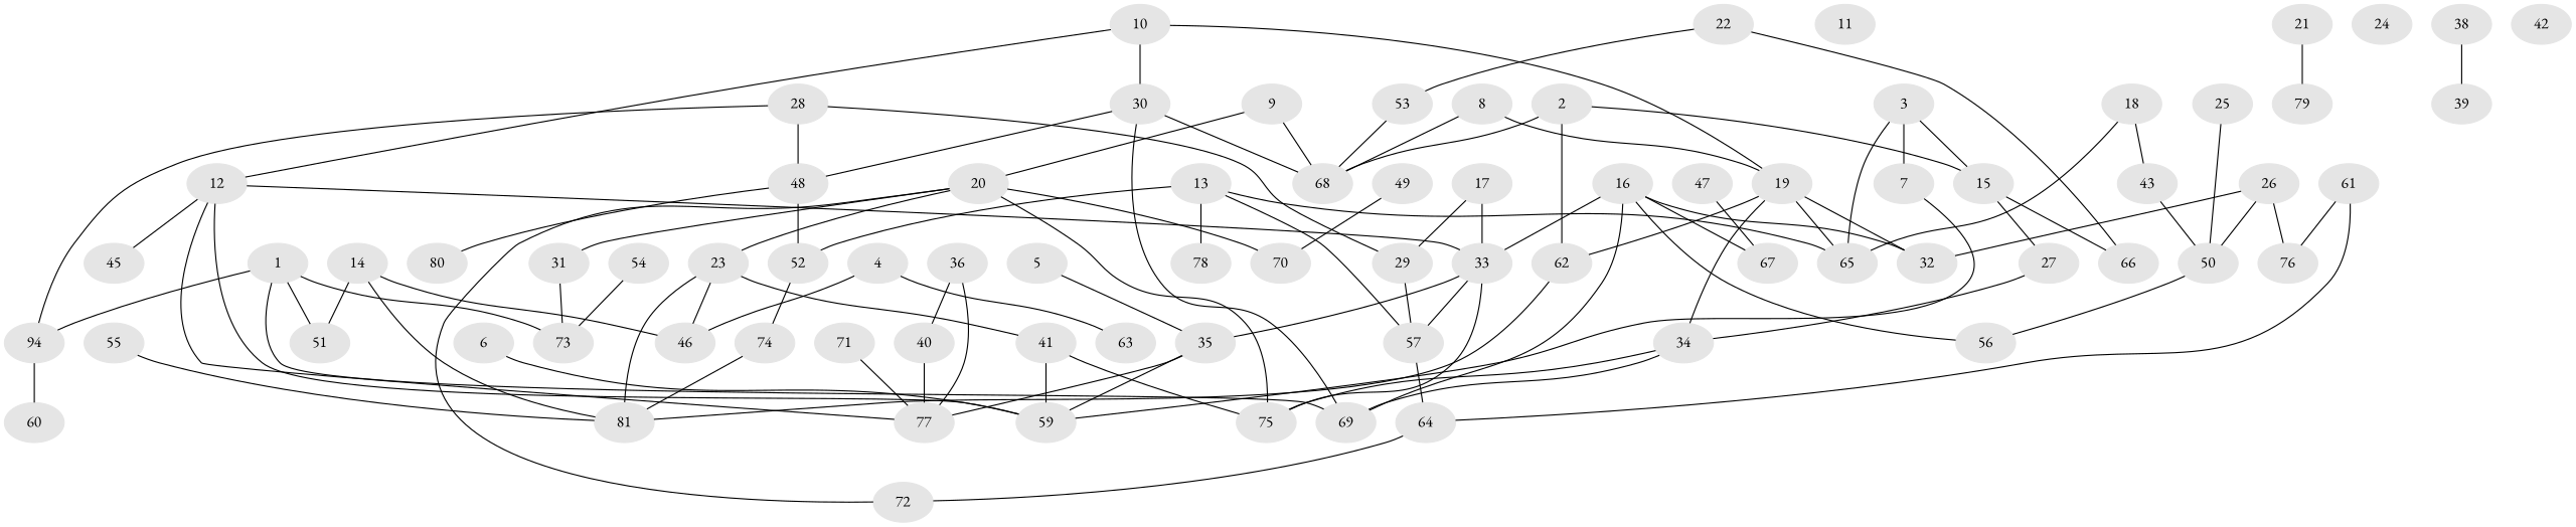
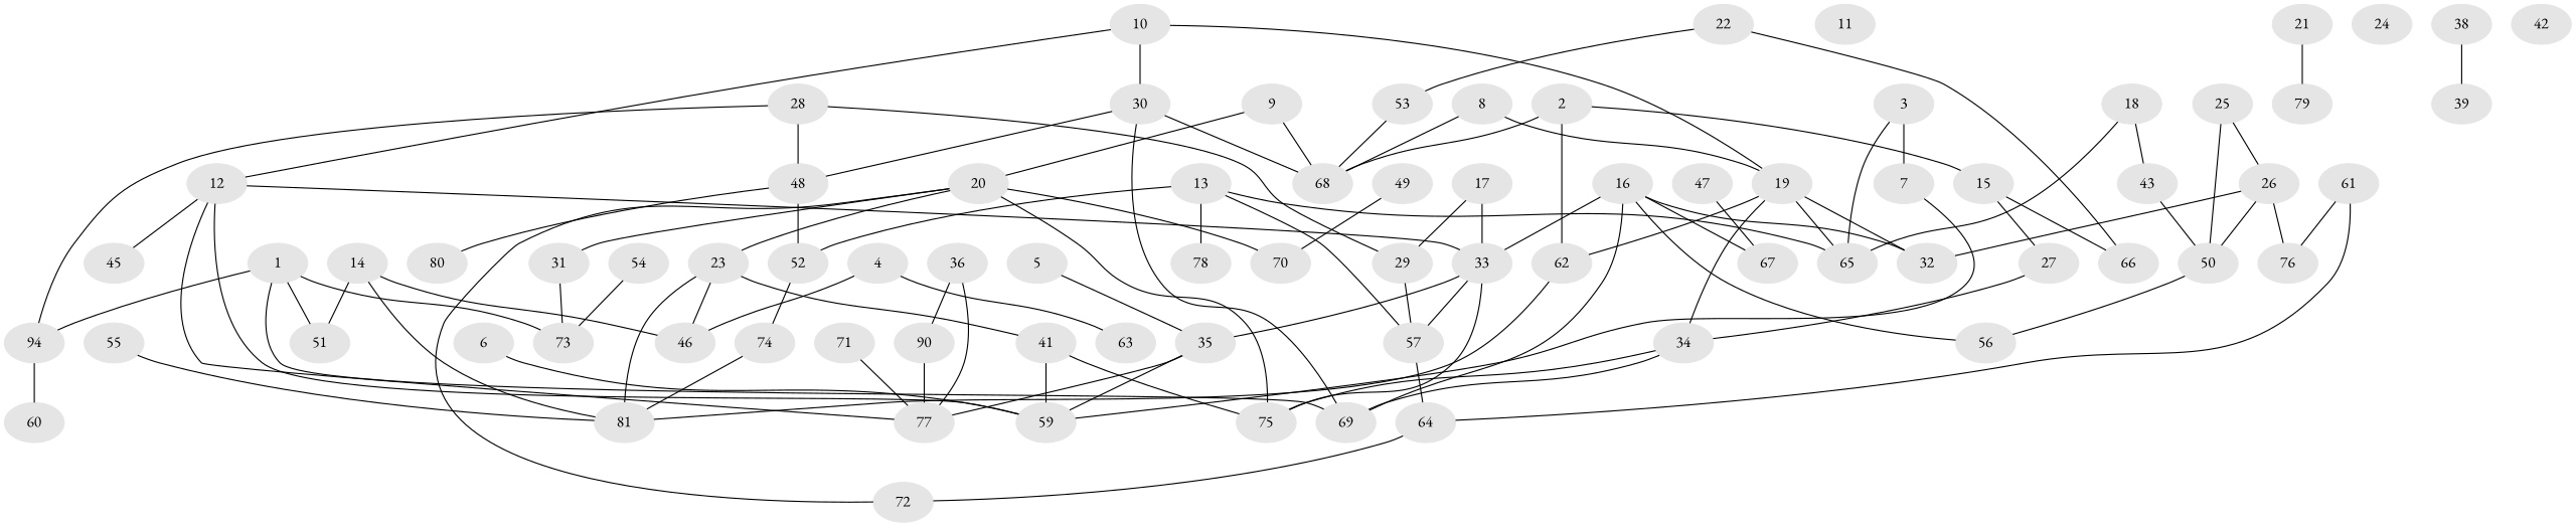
  graph {
    fontname="EB Garamond"
    node [color=gray90 fontname="EB Garamond" style=filled]
    edge [fontname="EB Garamond"]
    n1 [label=94]
    1
    51
    69
    73
    60
    2
    15
    62
    68
    27
    66
    81
    3
    7
    65
    59
    4
    46
    63
    5
    35
    77
    6
    8
    19
    32
    34
    9
    20
    23
    31
    70
    72
    75
    10
    12
    30
    33
    45
    48
    11
    57
    13
    52
    78
    74
    64
    14
    16
    56
    67
    17
    29
    18
    43
    50
    41
    21
    79
    22
    53
    24
    25
    26
    76
    28
    80
    36
-   40
+   40 [label=90]
    38
    39
    42
    47
    49
    54
    55
    61
    71
    n1 -- 60
    1 -- n1
    1 -- 51
    1 -- 69
    1 -- 73
    2 -- 15
    2 -- 62
    2 -- 68
    15 -- 27
    15 -- 66
    62 -- 81
    27 -- 34
-   3 -- 15
    3 -- 7
    3 -- 65
    7 -- 59
    4 -- 46
    4 -- 63
    5 -- 35
    35 -- 59
    35 -- 77
    6 -- 59
    8 -- 68
    8 -- 19
    19 -- 62
    19 -- 65
    19 -- 32
    19 -- 34
    34 -- 69
    34 -- 75
    9 -- 68
    9 -- 20
    20 -- 23
    20 -- 31
    20 -- 70
    20 -- 72
    20 -- 75
    23 -- 81
    23 -- 46
    23 -- 41
    31 -- 73
    10 -- 19
    10 -- 12
    10 -- 30
    12 -- 59
    12 -- 77
    12 -- 33
    12 -- 45
    30 -- 69
    30 -- 68
    30 -- 48
    33 -- 35
    33 -- 75
    33 -- 57
    48 -- 52
    48 -- 80
    57 -- 64
    13 -- 65
    13 -- 57
    13 -- 52
    13 -- 78
    52 -- 74
    74 -- 81
    64 -- 72
    14 -- 51
    14 -- 81
    14 -- 46
    16 -- 69
    16 -- 32
    16 -- 33
    16 -- 56
    16 -- 67
    17 -- 33
    17 -- 29
    29 -- 57
    18 -- 65
    18 -- 43
    43 -- 50
    50 -- 56
    41 -- 59
    41 -- 75
    21 -- 79
    22 -- 66
    22 -- 53
    53 -- 68
    25 -- 50
+   25 -- 26
    26 -- 32
    26 -- 50
    26 -- 76
    28 -- n1
    28 -- 48
    28 -- 29
    36 -- 77
    36 -- 40
    40 -- 77
    38 -- 39
    47 -- 67
    49 -- 70
    54 -- 73
    55 -- 81
    61 -- 64
    61 -- 76
    71 -- 77
  }
